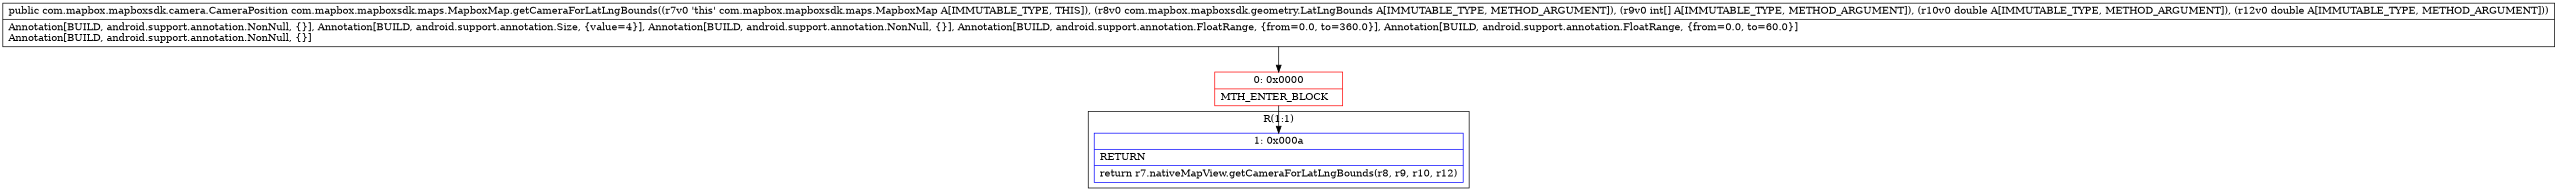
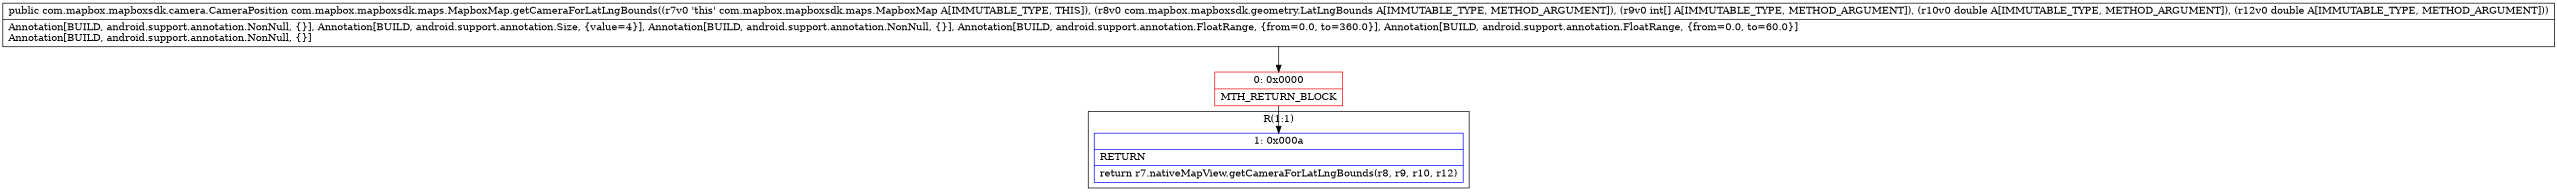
  digraph {
    node [shape=record]
    n1 [color=blue label="{1\:\ 0x000a|RETURN\l|return r7.nativeMapView.getCameraForLatLngBounds(r8, r9, r10, r12)\l}"]
-   n2 [color=red label="{0\:\ 0x0000|MTH_ENTER_BLOCK\l}"]
+   n2 [color=red label="{0\:\ 0x0000|MTH_RETURN_BLOCK\l}"]
    n3 [label="{public com.mapbox.mapboxsdk.camera.CameraPosition com.mapbox.mapboxsdk.maps.MapboxMap.getCameraForLatLngBounds((r7v0 'this' com.mapbox.mapboxsdk.maps.MapboxMap A[IMMUTABLE_TYPE, THIS]), (r8v0 com.mapbox.mapboxsdk.geometry.LatLngBounds A[IMMUTABLE_TYPE, METHOD_ARGUMENT]), (r9v0 int[] A[IMMUTABLE_TYPE, METHOD_ARGUMENT]), (r10v0 double A[IMMUTABLE_TYPE, METHOD_ARGUMENT]), (r12v0 double A[IMMUTABLE_TYPE, METHOD_ARGUMENT]))  | Annotation[BUILD, android.support.annotation.NonNull, \{\}], Annotation[BUILD, android.support.annotation.Size, \{value=4\}], Annotation[BUILD, android.support.annotation.NonNull, \{\}], Annotation[BUILD, android.support.annotation.FloatRange, \{from=0.0, to=360.0\}], Annotation[BUILD, android.support.annotation.FloatRange, \{from=0.0, to=60.0\}]\lAnnotation[BUILD, android.support.annotation.NonNull, \{\}]\l}"]
    subgraph cluster_1 {
      label="R(1:1)"
      n1
    }
    n2 -> n1
    n3 -> n2
  }
